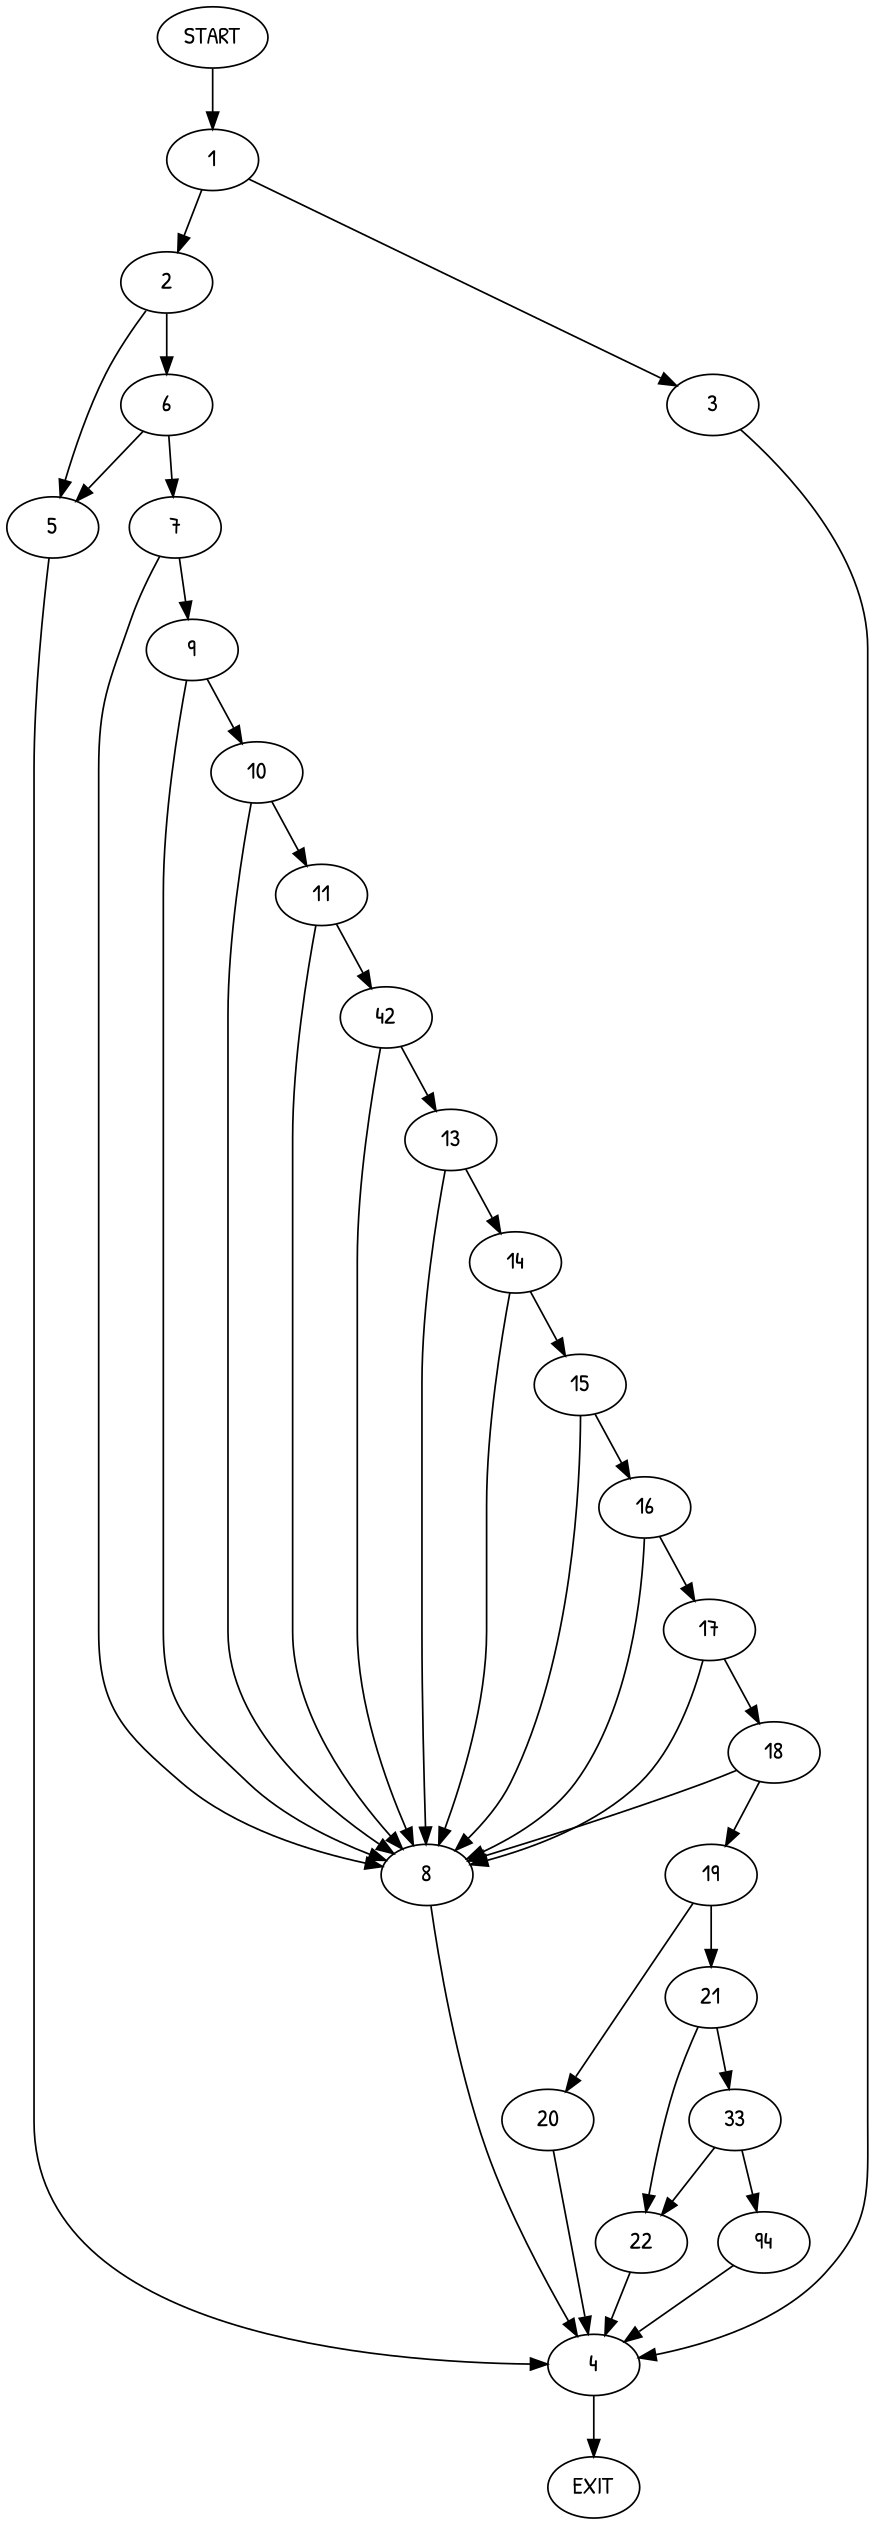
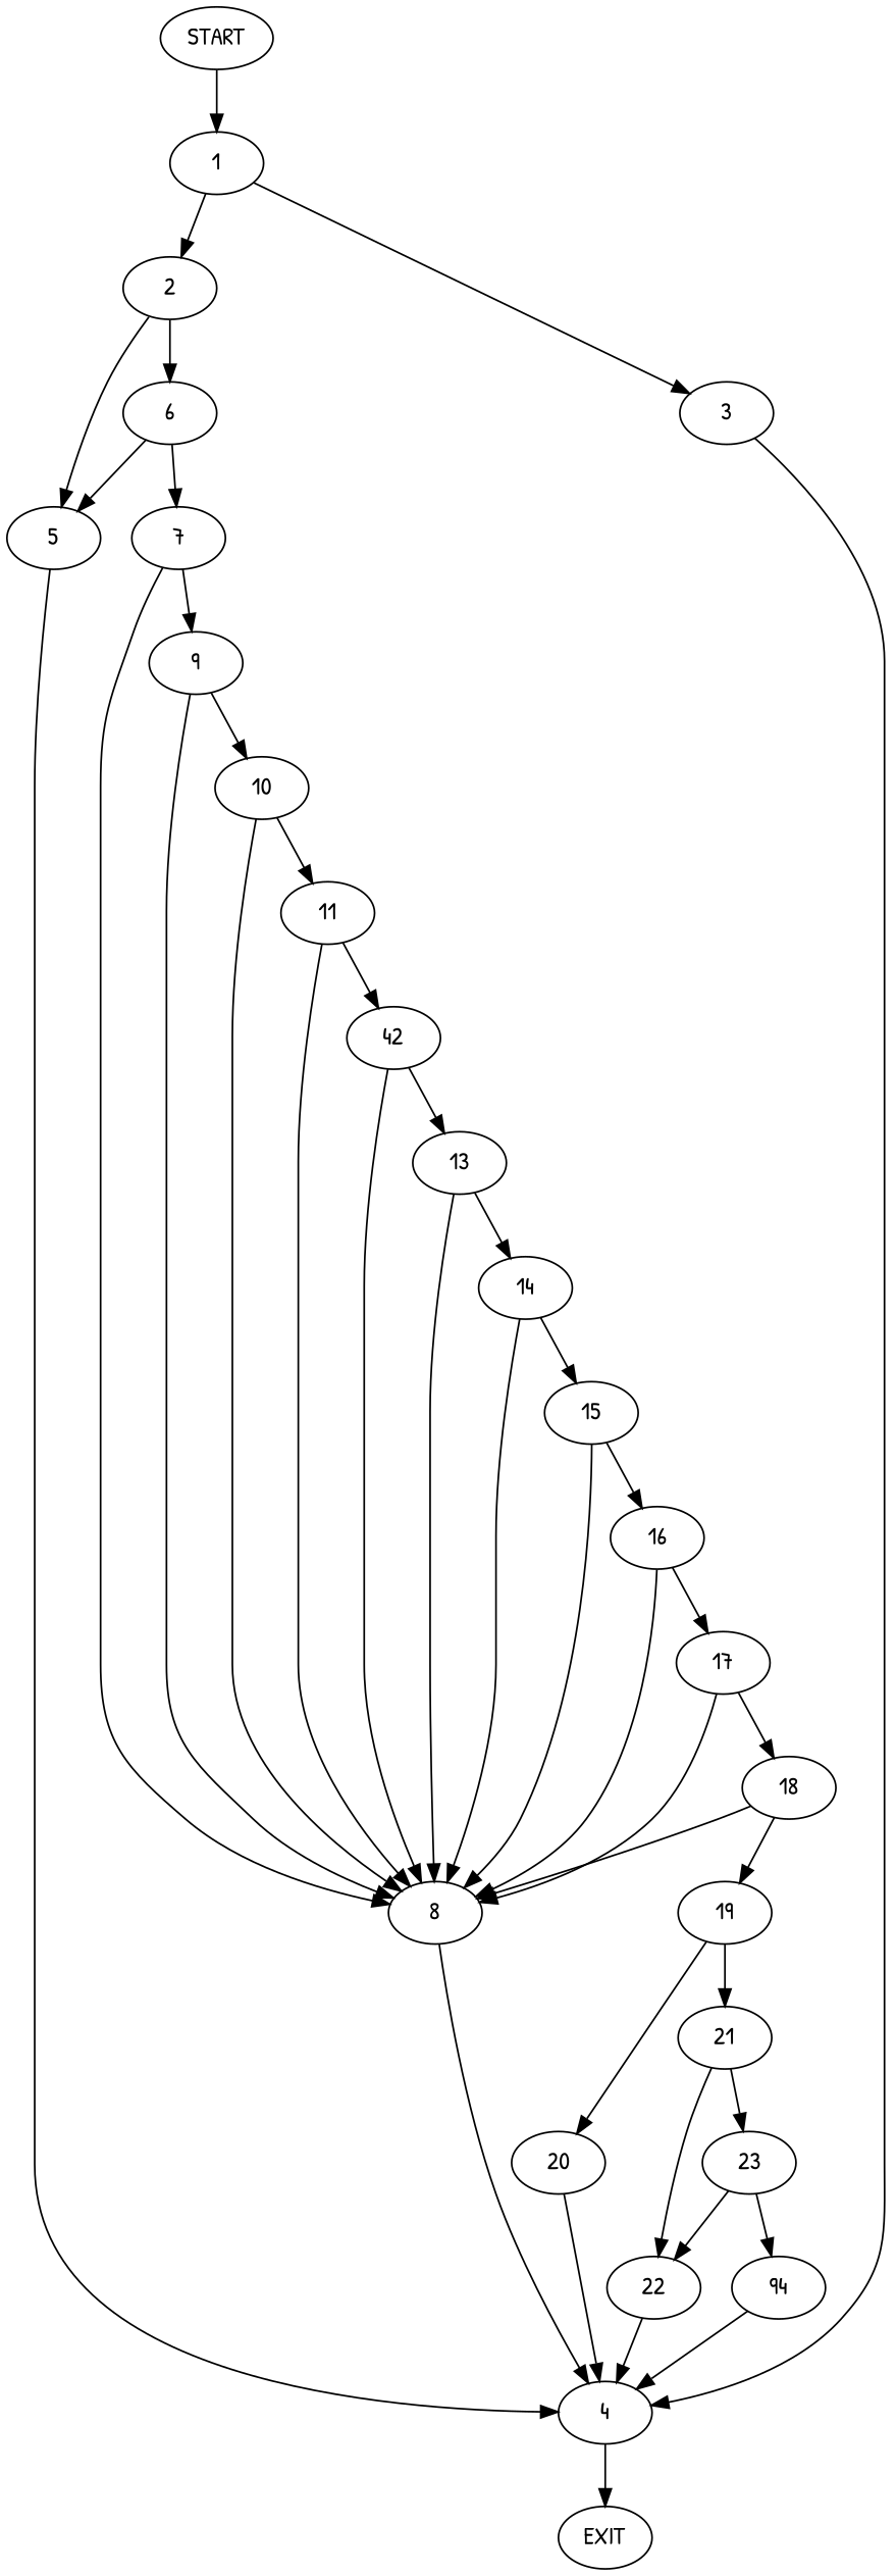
  digraph {
    fontname="Patrick Hand"
    node [fontname="Patrick Hand"]
    edge [fontname="Patrick Hand"]
    n1 [label=START]
    1
    2
    3
    n5 [label=EXIT]
    5
    6
    4
    7
    8
    9
    10
    11
    n14 [label=42]
    13
    14
    15
    16
    17
    18
    19
    20
    21
    22
-   23 [label=33]
+   23
    n26 [label=94]
    n1 -> 1
    1 -> 2
    1 -> 3
    2 -> 5
    2 -> 6
    3 -> 4
    5 -> 4
    6 -> 5
    6 -> 7
    4 -> n5
    7 -> 8
    7 -> 9
    8 -> 4
    9 -> 8
    9 -> 10
    10 -> 8
    10 -> 11
    11 -> 8
    11 -> n14
    n14 -> 8
    n14 -> 13
    13 -> 8
    13 -> 14
    14 -> 8
    14 -> 15
    15 -> 8
    15 -> 16
    16 -> 8
    16 -> 17
    17 -> 8
    17 -> 18
    18 -> 8
    18 -> 19
    19 -> 20
    19 -> 21
    20 -> 4
    21 -> 22
    21 -> 23
    22 -> 4
    23 -> 22
    23 -> n26
    n26 -> 4
  }
